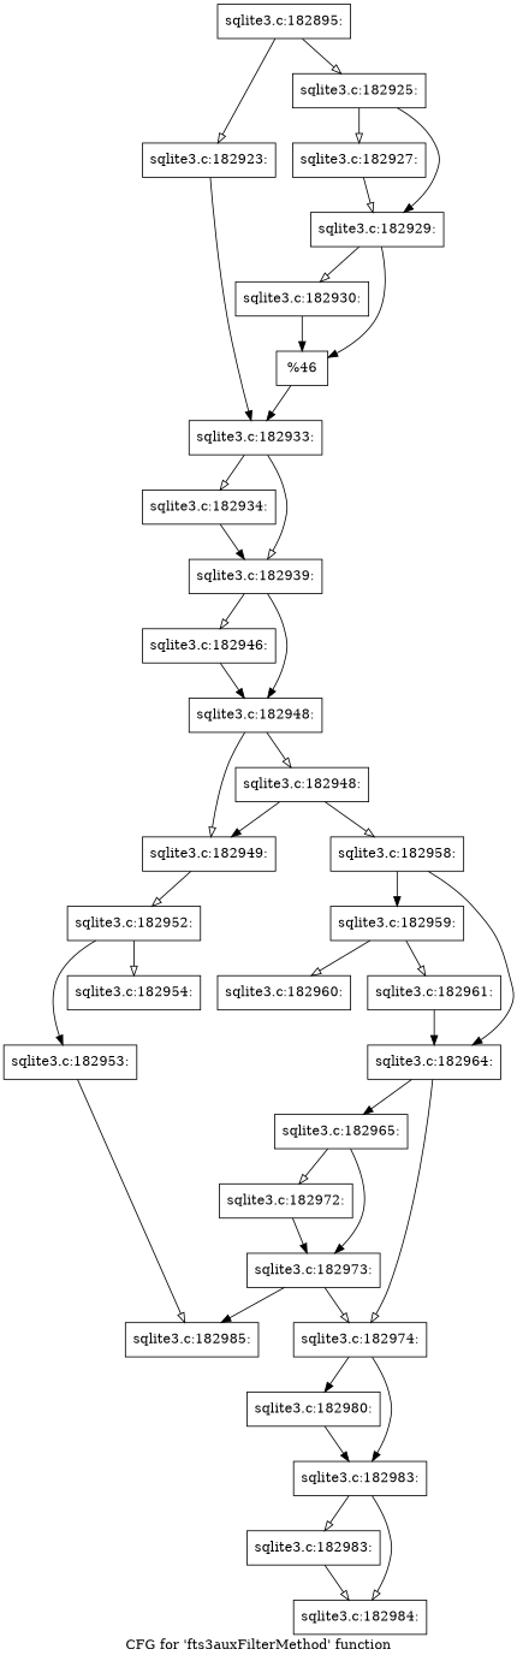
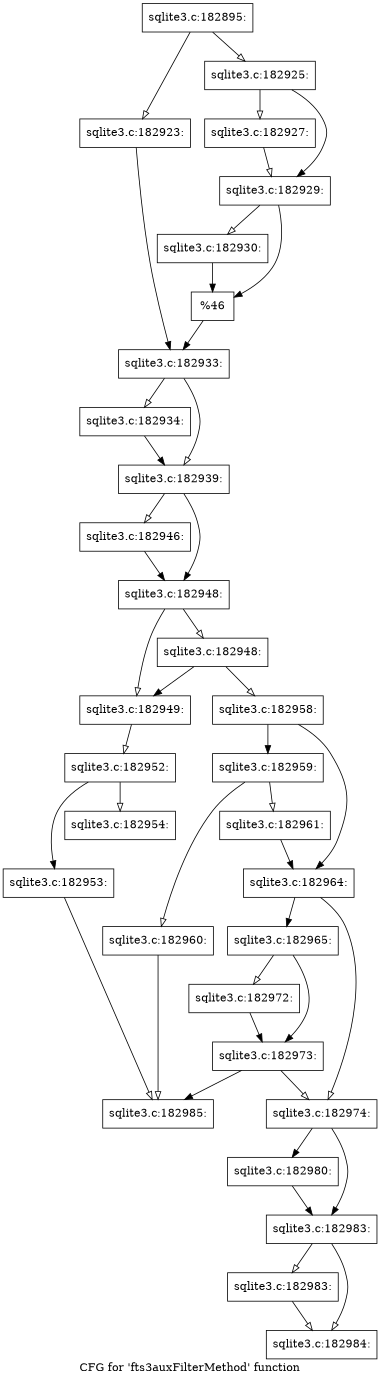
  digraph {
    label="CFG for 'fts3auxFilterMethod' function"
    node [shape=record]
    edge [arrowhead=onormal]
    n1 [label="{sqlite3.c:182895:}"]
    n2 [label="{sqlite3.c:182923:}"]
    n3 [label="{sqlite3.c:182925:}"]
    n4 [label="{sqlite3.c:182933:}"]
    n5 [label="{sqlite3.c:182927:}"]
    n6 [label="{sqlite3.c:182929:}"]
    n7 [label="{sqlite3.c:182934:}"]
    n8 [label="{sqlite3.c:182939:}"]
    n9 [label="{sqlite3.c:182930:}"]
    n10 [label="{%46}"]
    n11 [label="{sqlite3.c:182946:}"]
    n12 [label="{sqlite3.c:182948:}"]
    n13 [label="{sqlite3.c:182949:}"]
    n14 [label="{sqlite3.c:182948:}"]
    n15 [label="{sqlite3.c:182952:}"]
    n16 [label="{sqlite3.c:182958:}"]
    n17 [label="{sqlite3.c:182953:}"]
    n18 [label="{sqlite3.c:182954:}"]
    n19 [label="{sqlite3.c:182959:}"]
    n20 [label="{sqlite3.c:182964:}"]
    n21 [label="{sqlite3.c:182960:}"]
    n22 [label="{sqlite3.c:182961:}"]
    n23 [label="{sqlite3.c:182965:}"]
    n24 [label="{sqlite3.c:182974:}"]
    n25 [label="{sqlite3.c:182985:}"]
    n26 [label="{sqlite3.c:182972:}"]
    n27 [label="{sqlite3.c:182973:}"]
    n28 [label="{sqlite3.c:182980:}"]
    n29 [label="{sqlite3.c:182983:}"]
    n30 [label="{sqlite3.c:182983:}"]
    n31 [label="{sqlite3.c:182984:}"]
    n1 -> n2
    n1 -> n3
    n2 -> n4 [arrowhead=normal]
    n3 -> n5
    n3 -> n6 [arrowhead=normal]
    n4 -> n7
    n4 -> n8
    n5 -> n6
    n6 -> n9
    n6 -> n10 [arrowhead=normal]
    n7 -> n8 [arrowhead=normal]
    n8 -> n11
    n8 -> n12 [arrowhead=normal]
    n9 -> n10 [arrowhead=normal]
    n10 -> n4 [arrowhead=normal]
    n11 -> n12 [arrowhead=normal]
    n12 -> n13
    n12 -> n14
    n13 -> n15
    n14 -> n13 [arrowhead=normal]
    n14 -> n16
    n15 -> n17 [arrowhead=normal]
    n15 -> n18
    n16 -> n19 [arrowhead=normal]
    n16 -> n20 [arrowhead=normal]
    n17 -> n25
    n19 -> n21
    n19 -> n22
    n20 -> n23 [arrowhead=normal]
    n20 -> n24
+   n21 -> n25
    n22 -> n20 [arrowhead=normal]
    n23 -> n26
    n23 -> n27 [arrowhead=normal]
    n24 -> n28 [arrowhead=normal]
    n24 -> n29 [arrowhead=normal]
    n26 -> n27 [arrowhead=normal]
    n27 -> n24
    n27 -> n25 [arrowhead=normal]
    n28 -> n29 [arrowhead=normal]
    n29 -> n30
    n29 -> n31
    n30 -> n31
  }
